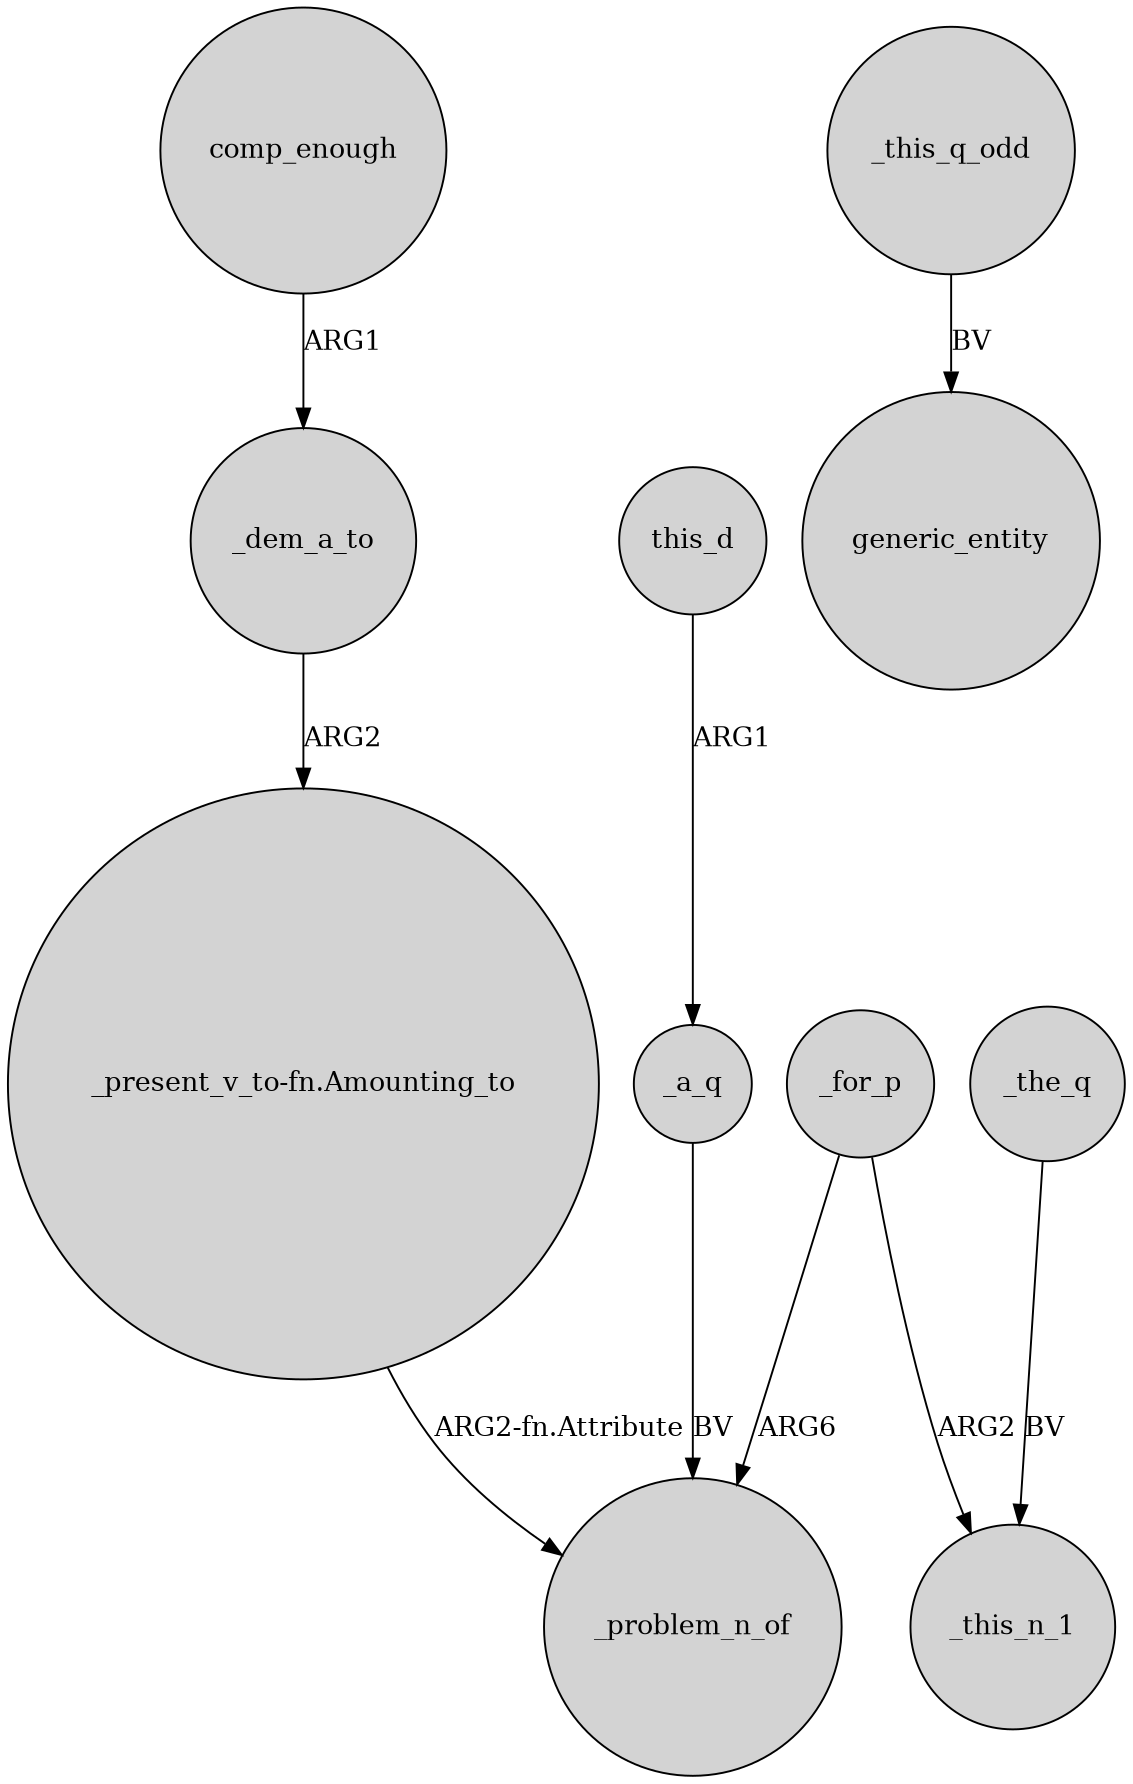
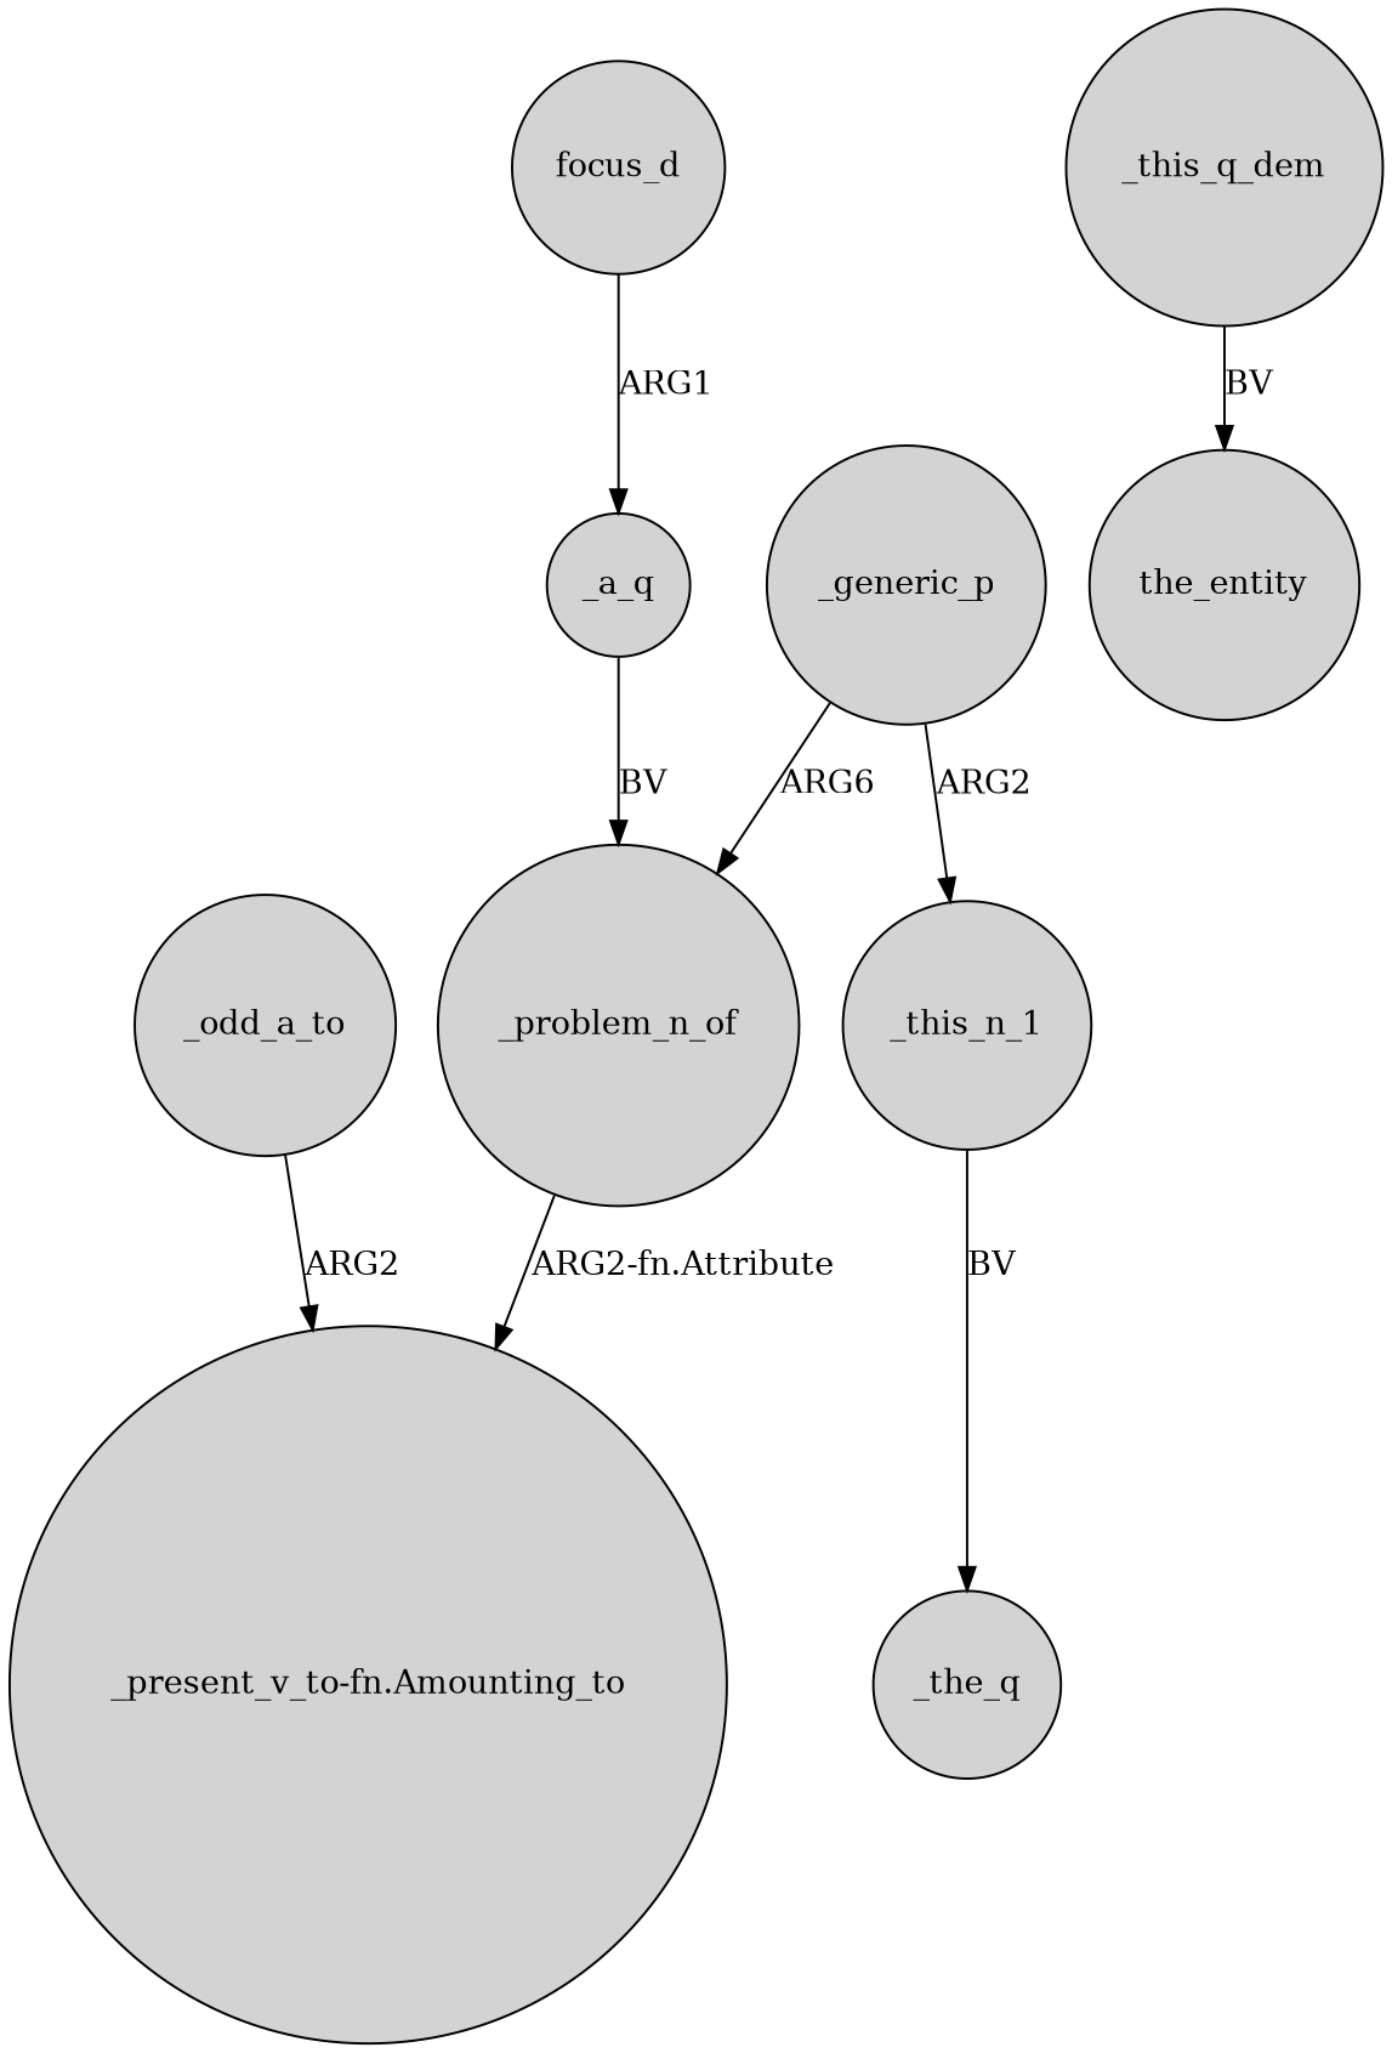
  digraph {
    node [shape=circle style=filled]
    _a_q
    _problem_n_of
    "_present_v_to-fn.Amounting_to"
-   _odd_a_to [label=_dem_a_to]
-   _this_q_dem [label=_this_q_odd]
-   generic_entity
-   focus_d [label=this_d]
-   _for_p
+   _odd_a_to
+   _this_q_dem
+   generic_entity [label=the_entity]
+   focus_d
+   _for_p [label=_generic_p]
    n9 [label=_this_n_1]
    _the_q
-   comp_enough
    _a_q -> _problem_n_of [label=BV]
-   "_present_v_to-fn.Amounting_to" -> _problem_n_of [label="ARG2-fn.Attribute"]
+   _problem_n_of -> "_present_v_to-fn.Amounting_to" [label="ARG2-fn.Attribute"]
    _odd_a_to -> "_present_v_to-fn.Amounting_to" [label=ARG2]
    _this_q_dem -> generic_entity [label=BV]
    focus_d -> _a_q [label=ARG1]
    _for_p -> _problem_n_of [label=ARG6]
    _for_p -> n9 [label=ARG2]
-   _the_q -> n9 [label=BV]
-   comp_enough -> _odd_a_to [label=ARG1]
+   n9 -> _the_q [label=BV]
  }
